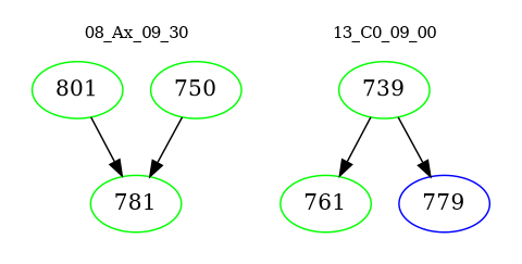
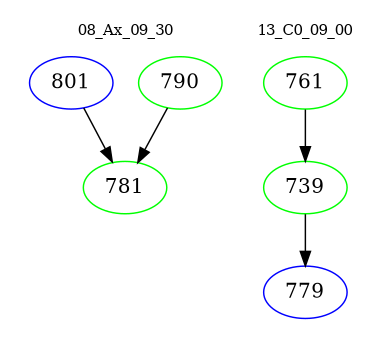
  digraph {
    node [color=green]
    edge [color=black]
-   n1 [label=750]
+   n1 [label=790]
    n2 [label=781]
-   n3 [label=801]
+   n3 [color=blue label=801]
    n4 [label=761]
    n5 [label=739]
    n6 [color=blue label=779]
    subgraph cluster_1 {
      color=white
      fontsize=10
      label="08_Ax_09_30"
      n1
      n2
      n3
    }
    subgraph cluster_2 {
      color=white
      fontsize=10
      label="13_C0_09_00"
      n4
      n5
      n6
    }
    n1 -> n2
    n3 -> n2
-   n5 -> n4
+   n4 -> n5
    n5 -> n6
  }
